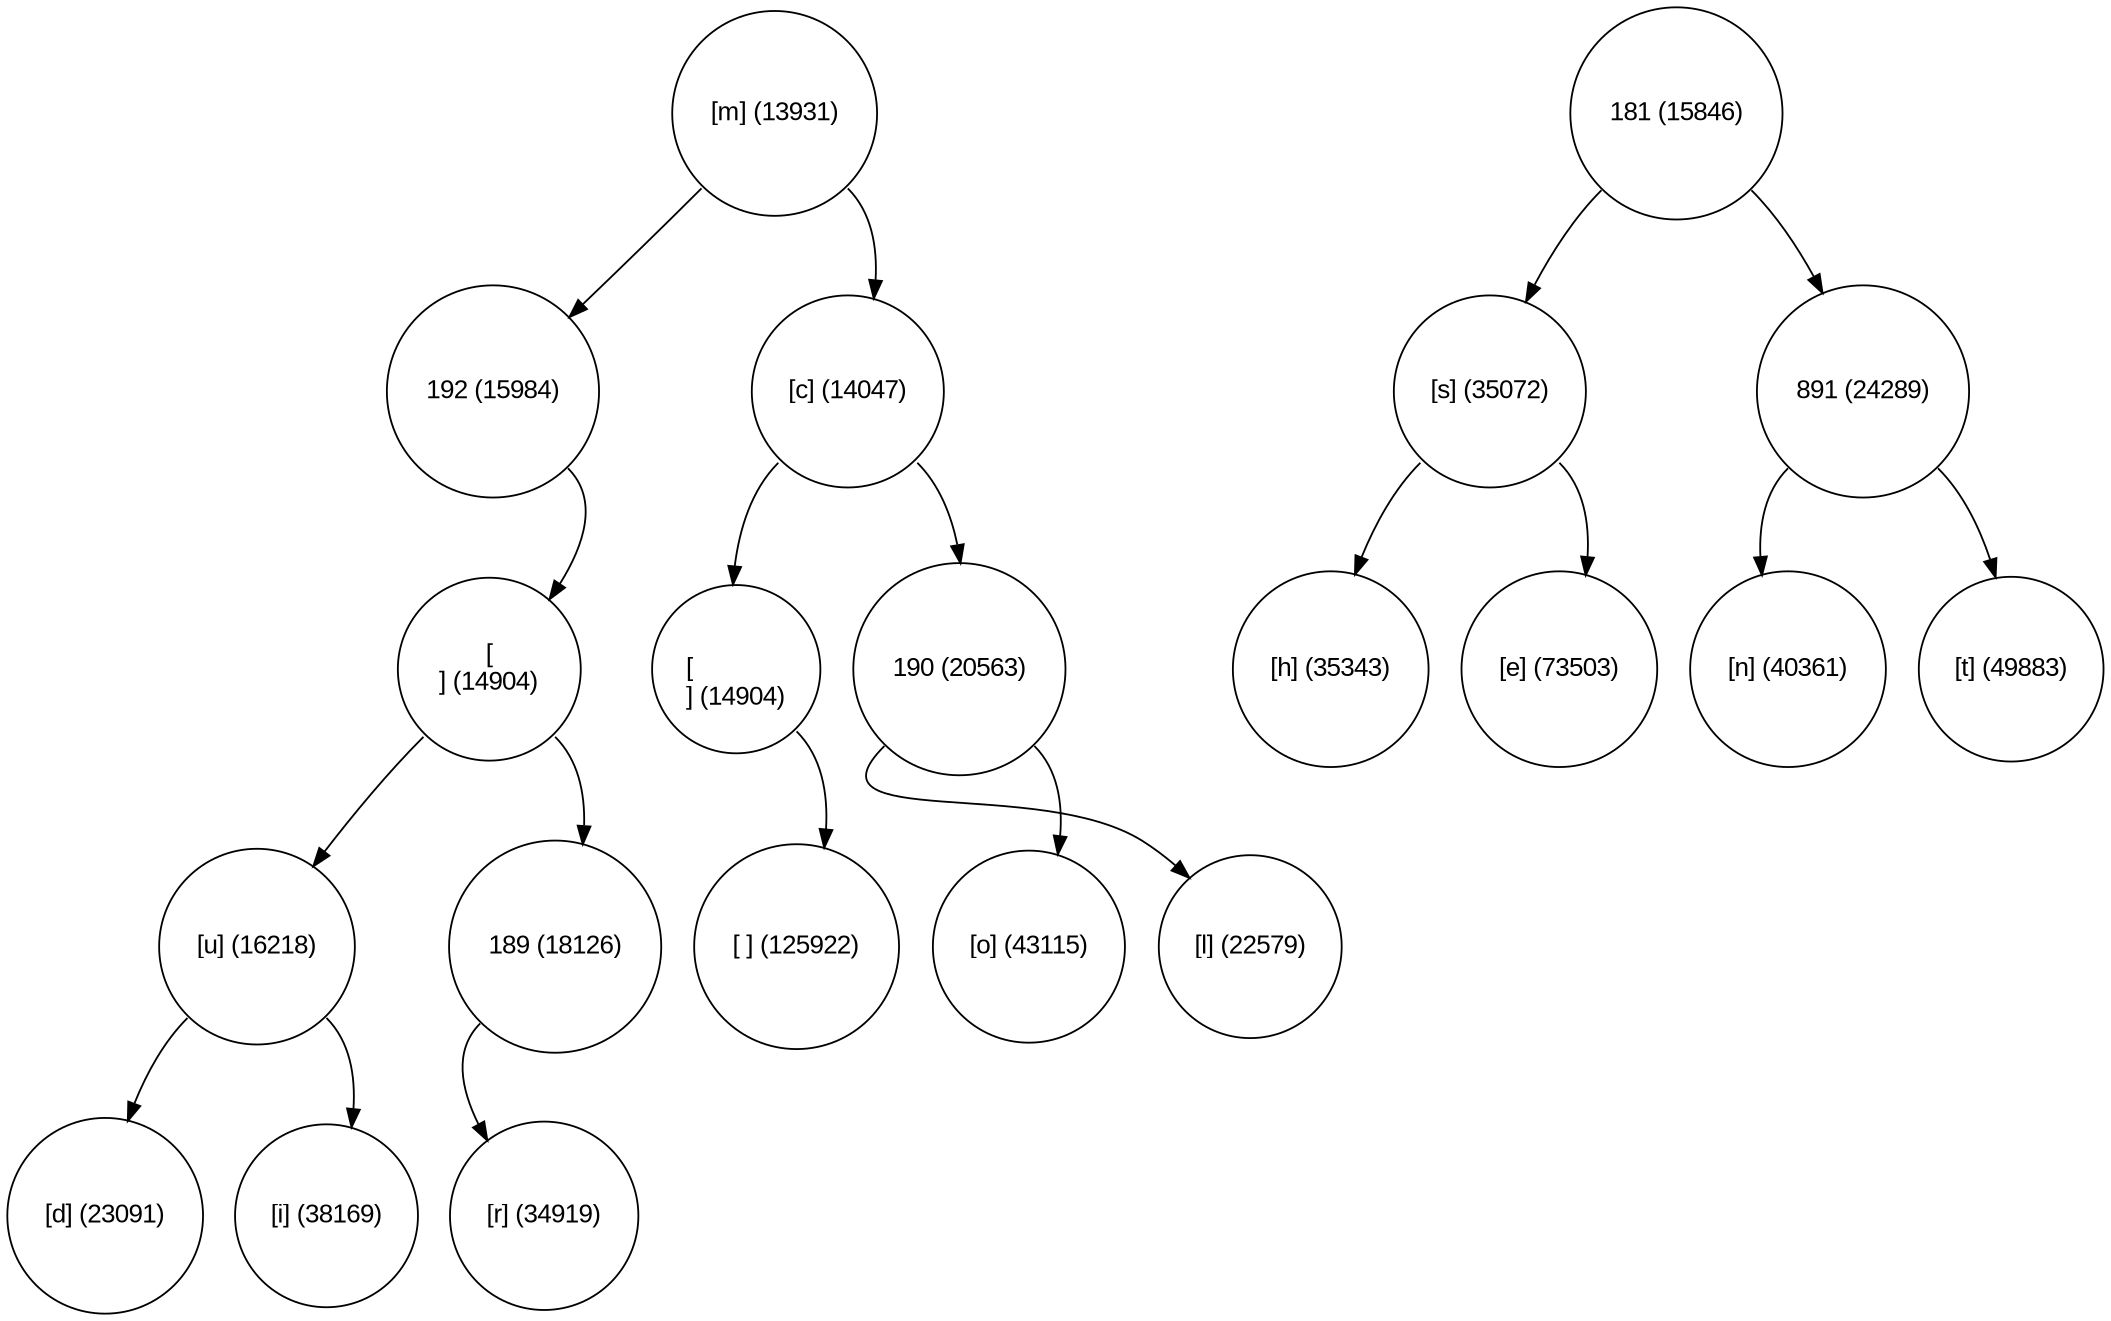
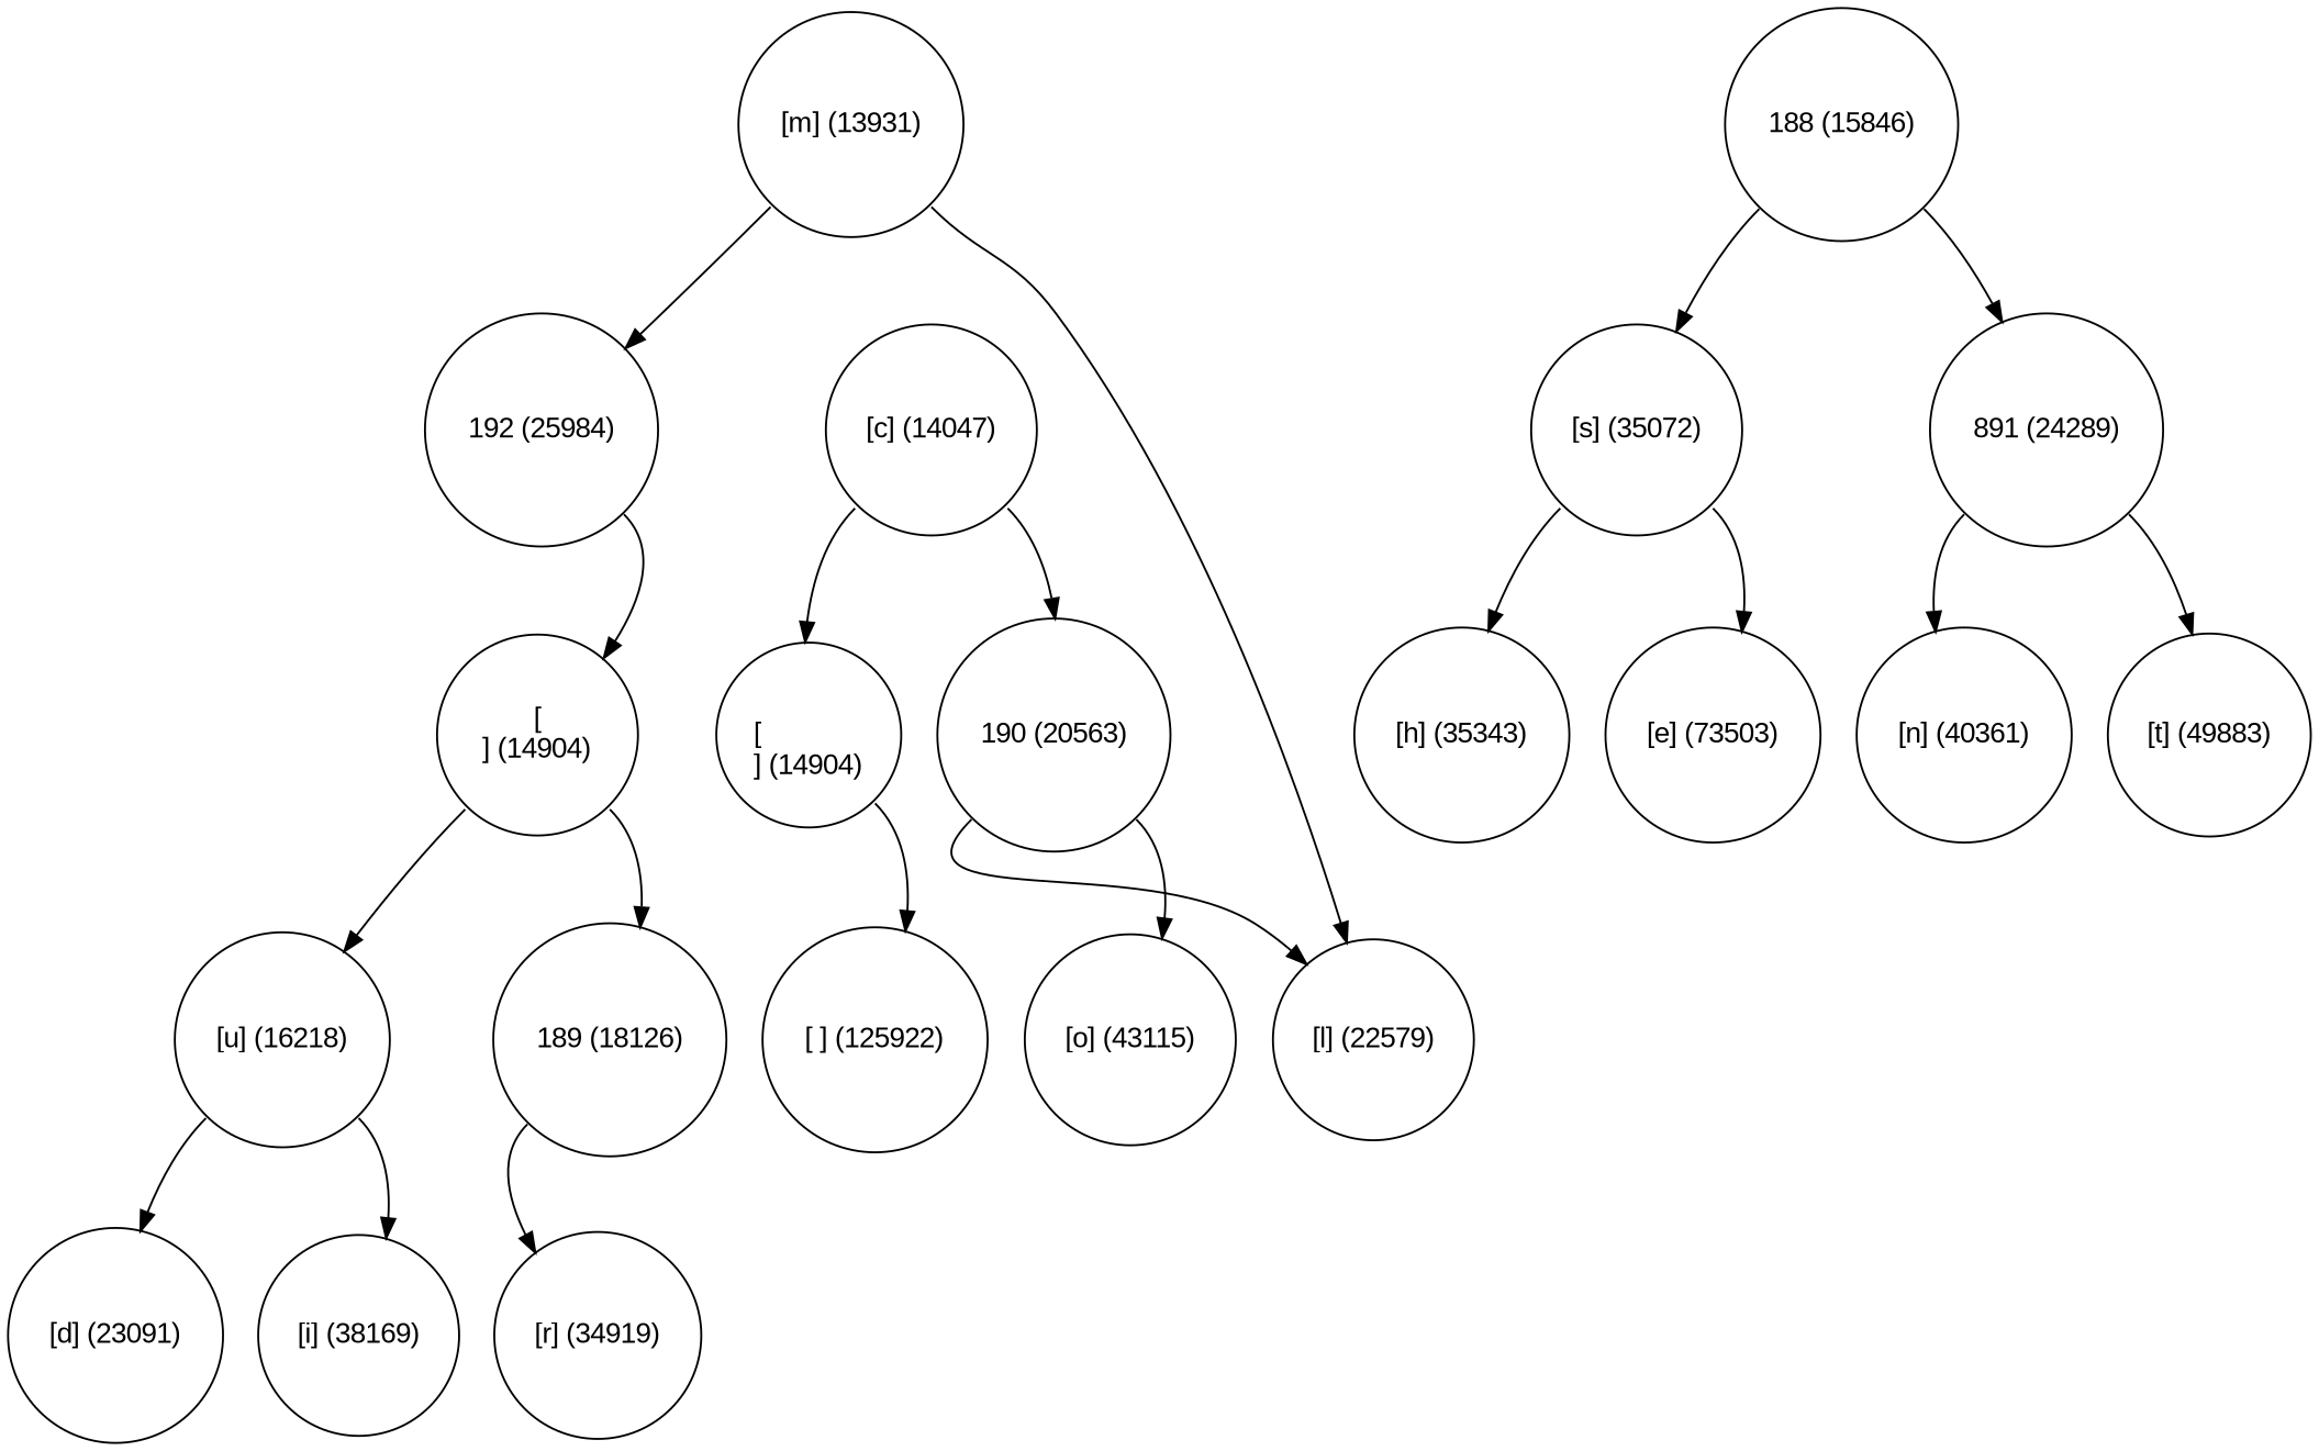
  digraph {
    node [fontname=Arial shape=circle]
    edge [tailport=se]
    n1 [label="[m] (13931)" width=0.5]
-   n2 [label="192 (15984)" width=0.5]
+   n2 [label="192 (25984)" width=0.5]
    n3 [label="[c] (14047)" width=0.5]
    n4 [label="[\n] (14904)" width=0.5]
    n5 [label="[] (14904)" width=0.5]
    n6 [label="190 (20563)" width=0.5]
-   n7 [label="181 (15846)" width=0.5]
+   n7 [label="188 (15846)" width=0.5]
    n8 [label="[s] (35072)" width=0.5]
    n9 [label="891 (24289)" width=0.5]
    n10 [label="[u] (16218)" width=0.5]
    n11 [label="189 (18126)" width=0.5]
    n12 [label="[h] (35343)" width=0.5]
    n13 [label="[e] (73503)" width=0.5]
    n14 [label="[n] (40361)" width=0.5]
    n15 [label="[t] (49883)" width=0.5]
    n16 [label="[d] (23091)" width=0.5]
    n17 [label="[i] (38169)" width=0.5]
    n18 [label="[r] (34919)" width=0.5]
    n19 [label="[ ] (125922)" width=0.5]
    n20 [label="[l] (22579)" width=0.5]
    n21 [label="[o] (43115)" width=0.5]
    n1 -> n2 [tailport=sw]
-   n1 -> n3
+   n1 -> n20
    n2 -> n4
    n3 -> n5 [tailport=sw]
    n3 -> n6
    n4 -> n10 [tailport=sw]
    n4 -> n11
    n5 -> n19
    n6 -> n20 [tailport=sw]
    n6 -> n21
    n7 -> n8 [tailport=sw]
    n7 -> n9
    n8 -> n12 [tailport=sw]
    n8 -> n13
    n9 -> n14 [tailport=sw]
    n9 -> n15
    n10 -> n16 [tailport=sw]
    n10 -> n17
    n11 -> n18 [tailport=sw]
  }
